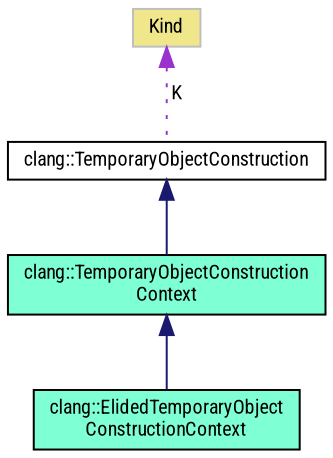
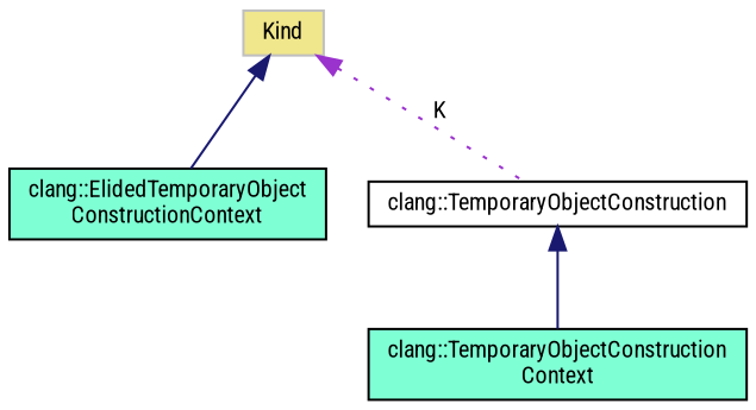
  digraph {
    fontname="Roboto Condensed"
    node [color=black fillcolor=aquamarine fontname="Roboto Condensed" fontsize=10 shape=record style=filled]
    edge [color=midnightblue dir=back fontname="Roboto Condensed" fontsize=10 labelfontname=Helvetica labelfontsize=10 style=solid]
    n1 [fontcolor=black height=0.2 label="clang::ElidedTemporaryObject\lConstructionContext" width=0.4]
    n2 [height=0.2 label="clang::TemporaryObjectConstruction\lContext" width=0.4]
    n3 [fillcolor=white height=0.2 label="clang::TemporaryObjectConstruction" width=0.4]
    n4 [color=grey75 fillcolor=khaki height=0.2 label=Kind width=0.4]
-   n2 -> n1
+   n4 -> n1
    n3 -> n2
    n4 -> n3 [color=darkorchid3 label=" K" style=dotted]
  }
